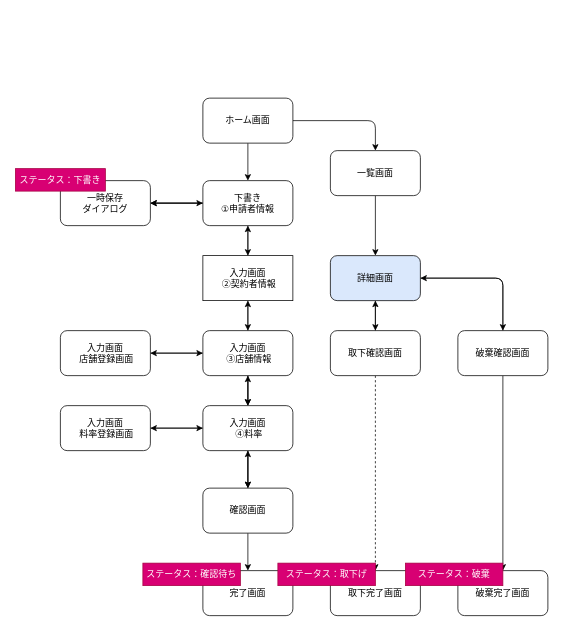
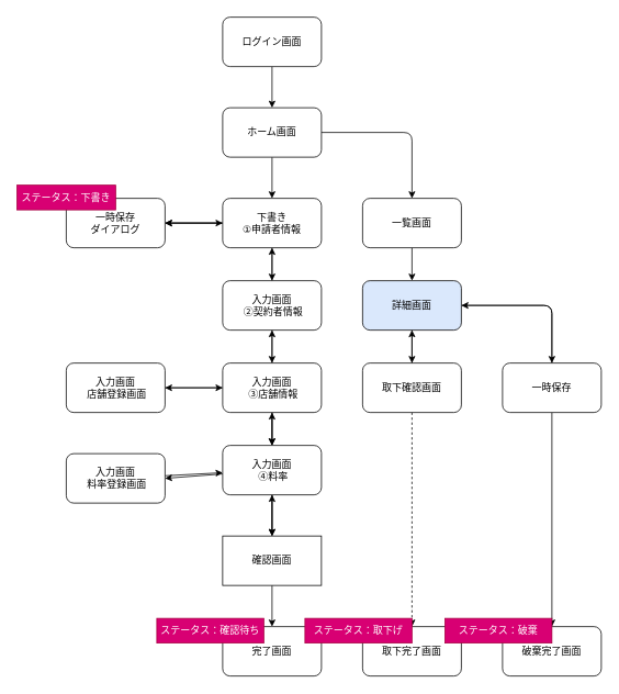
  <mxCell id="0" />
  <mxCell id="1" parent="0" />
+ <mxCell id="2" value="" style="edgeStyle=none;html=1;" edge="1" parent="1" source="3" target="6"><mxGeometry relative="1" as="geometry" /></mxCell>
+ <mxCell id="3" value="ログイン画面" style="rounded=1;whiteSpace=wrap;html=1;" vertex="1" parent="1"><mxGeometry x="270" y="20" width="120" height="60" as="geometry" /></mxCell>
  <mxCell id="4" value="" style="edgeStyle=none;html=1;" edge="1" parent="1" source="6" target="10"><mxGeometry relative="1" as="geometry" /></mxCell>
  <mxCell id="5" style="edgeStyle=none;html=1;entryX=0.5;entryY=0;entryDx=0;entryDy=0;" edge="1" parent="1" source="6" target="37"><mxGeometry relative="1" as="geometry"><Array as="points"><mxPoint x="500" y="160" /></Array></mxGeometry></mxCell>
  <mxCell id="6" value="ホーム画面" style="rounded=1;whiteSpace=wrap;html=1;" vertex="1" parent="1"><mxGeometry x="270" y="130" width="120" height="60" as="geometry" /></mxCell>
  <mxCell id="7" value="" style="edgeStyle=none;html=1;" edge="1" parent="1" source="10" target="13"><mxGeometry relative="1" as="geometry" /></mxCell>
  <mxCell id="8" value="" style="edgeStyle=none;html=1;" edge="1" parent="1" source="10" target="29"><mxGeometry relative="1" as="geometry" /></mxCell>
  <mxCell id="9" value="" style="edgeStyle=none;html=1;" edge="1" parent="1" source="10" target="29"><mxGeometry relative="1" as="geometry" /></mxCell>
  <mxCell id="10" value="下書き&lt;br&gt;①申請者情報" style="rounded=1;whiteSpace=wrap;html=1;" vertex="1" parent="1"><mxGeometry x="270" y="240" width="120" height="60" as="geometry" /></mxCell>
  <mxCell id="11" value="" style="edgeStyle=none;html=1;" edge="1" parent="1" source="13" target="10"><mxGeometry relative="1" as="geometry" /></mxCell>
  <mxCell id="12" style="edgeStyle=none;html=1;entryX=0.5;entryY=0;entryDx=0;entryDy=0;" edge="1" parent="1" source="13" target="18"><mxGeometry relative="1" as="geometry" /></mxCell>
- <mxCell id="13" value="入力画面&lt;br&gt;&amp;nbsp;②契約者情報" style="whiteSpace=wrap;html=1;rounded=0;" vertex="1" parent="1"><mxGeometry x="270" y="340" width="120" height="60" as="geometry" /></mxCell>
+ <mxCell id="13" value="入力画面&lt;br&gt;&amp;nbsp;②契約者情報" style="rounded=1;whiteSpace=wrap;html=1;" vertex="1" parent="1"><mxGeometry x="270" y="340" width="120" height="60" as="geometry" /></mxCell>
  <mxCell id="14" value="" style="edgeStyle=none;html=1;" edge="1" parent="1" source="18" target="23"><mxGeometry relative="1" as="geometry" /></mxCell>
  <mxCell id="15" value="" style="edgeStyle=none;html=1;" edge="1" parent="1" source="18" target="13"><mxGeometry relative="1" as="geometry" /></mxCell>
  <mxCell id="16" style="edgeStyle=none;html=1;" edge="1" parent="1" source="18" target="23"><mxGeometry relative="1" as="geometry" /></mxCell>
  <mxCell id="17" style="edgeStyle=none;html=1;" edge="1" parent="1" source="18" target="31"><mxGeometry relative="1" as="geometry" /></mxCell>
  <mxCell id="18" value="入力画面&lt;br&gt;&amp;nbsp;③店舗情報" style="rounded=1;whiteSpace=wrap;html=1;" vertex="1" parent="1"><mxGeometry x="270" y="440" width="120" height="60" as="geometry" /></mxCell>
  <mxCell id="19" value="" style="edgeStyle=none;html=1;" edge="1" parent="1" source="23" target="26"><mxGeometry relative="1" as="geometry" /></mxCell>
  <mxCell id="20" style="edgeStyle=none;html=1;entryX=0.5;entryY=0;entryDx=0;entryDy=0;" edge="1" parent="1" source="23" target="26"><mxGeometry relative="1" as="geometry" /></mxCell>
  <mxCell id="21" style="edgeStyle=none;html=1;entryX=1;entryY=0.5;entryDx=0;entryDy=0;" edge="1" parent="1" source="23" target="33"><mxGeometry relative="1" as="geometry" /></mxCell>
  <mxCell id="22" style="edgeStyle=none;html=1;" edge="1" parent="1" source="23" target="18"><mxGeometry relative="1" as="geometry" /></mxCell>
  <mxCell id="23" value="入力画面&lt;br&gt;&amp;nbsp;④料率" style="rounded=1;whiteSpace=wrap;html=1;" vertex="1" parent="1"><mxGeometry x="270" y="540" width="120" height="60" as="geometry" /></mxCell>
  <mxCell id="24" value="" style="edgeStyle=none;html=1;" edge="1" parent="1" source="26" target="27"><mxGeometry relative="1" as="geometry" /></mxCell>
  <mxCell id="25" style="edgeStyle=none;html=1;entryX=0.5;entryY=1;entryDx=0;entryDy=0;" edge="1" parent="1" source="26" target="23"><mxGeometry relative="1" as="geometry"><mxPoint x="330" y="710" as="targetPoint" /></mxGeometry></mxCell>
- <mxCell id="26" value="確認画面" style="rounded=1;whiteSpace=wrap;html=1;" vertex="1" parent="1"><mxGeometry x="270" y="650" width="120" height="60" as="geometry" /></mxCell>
+ <mxCell id="26" value="確認画面" style="whiteSpace=wrap;html=1;rounded=0;" vertex="1" parent="1"><mxGeometry x="270" y="650" width="120" height="60" as="geometry" /></mxCell>
  <mxCell id="27" value="完了画面" style="rounded=1;whiteSpace=wrap;html=1;" vertex="1" parent="1"><mxGeometry x="270" y="760" width="120" height="60" as="geometry" /></mxCell>
  <mxCell id="28" value="" style="edgeStyle=none;html=1;" edge="1" parent="1" source="29" target="10"><mxGeometry relative="1" as="geometry" /></mxCell>
  <mxCell id="29" value="一時保存&lt;br&gt;ダイアログ" style="rounded=1;whiteSpace=wrap;html=1;" vertex="1" parent="1"><mxGeometry x="80" y="240" width="120" height="60" as="geometry" /></mxCell>
  <mxCell id="30" value="" style="edgeStyle=none;html=1;" edge="1" parent="1" source="31" target="18"><mxGeometry relative="1" as="geometry" /></mxCell>
  <mxCell id="31" value="入力画面&lt;br&gt;&amp;nbsp;店舗登録画面" style="rounded=1;whiteSpace=wrap;html=1;" vertex="1" parent="1"><mxGeometry x="80" y="440" width="120" height="60" as="geometry" /></mxCell>
  <mxCell id="32" value="" style="edgeStyle=none;html=1;" edge="1" parent="1" source="33" target="23"><mxGeometry relative="1" as="geometry" /></mxCell>
- <mxCell id="33" value="入力画面&lt;br&gt;&amp;nbsp;料率登録画面" style="rounded=1;whiteSpace=wrap;html=1;" vertex="1" parent="1"><mxGeometry x="80" y="540" width="120" height="60" as="geometry" /></mxCell>
+ <mxCell id="33" value="入力画面&lt;br&gt;&amp;nbsp;料率登録画面" style="rounded=1;whiteSpace=wrap;html=1;" vertex="1" parent="1"><mxGeometry x="80" y="550" width="120" height="60" as="geometry" /></mxCell>
  <mxCell id="34" value="ステータス：下書き" style="rounded=0;whiteSpace=wrap;html=1;fillColor=#d80073;fontColor=#ffffff;strokeColor=#A50040;" vertex="1" parent="1"><mxGeometry x="20" y="224" width="120" height="30" as="geometry" /></mxCell>
  <mxCell id="35" value="ステータス：確認待ち" style="rounded=0;whiteSpace=wrap;html=1;fillColor=#d80073;fontColor=#ffffff;strokeColor=#A50040;" vertex="1" parent="1"><mxGeometry x="190" y="750" width="130" height="30" as="geometry" /></mxCell>
  <mxCell id="36" value="" style="edgeStyle=none;html=1;" edge="1" parent="1" source="37" target="40"><mxGeometry relative="1" as="geometry" /></mxCell>
- <mxCell id="37" value="一覧画面" style="rounded=1;whiteSpace=wrap;html=1;" vertex="1" parent="1"><mxGeometry x="440" y="200" width="120" height="60" as="geometry" /></mxCell>
+ <mxCell id="37" value="一覧画面" style="rounded=1;whiteSpace=wrap;html=1;" vertex="1" parent="1"><mxGeometry x="440" y="240" width="120" height="60" as="geometry" /></mxCell>
  <mxCell id="38" value="" style="edgeStyle=none;html=1;" edge="1" parent="1" source="40" target="43"><mxGeometry relative="1" as="geometry" /></mxCell>
  <mxCell id="39" style="edgeStyle=none;html=1;entryX=0.5;entryY=0;entryDx=0;entryDy=0;" edge="1" parent="1" source="40" target="46"><mxGeometry relative="1" as="geometry"><Array as="points"><mxPoint x="670" y="370" /></Array></mxGeometry></mxCell>
  <mxCell id="40" value="詳細画面" style="rounded=1;whiteSpace=wrap;html=1;fillColor=#dae8fc;" vertex="1" parent="1"><mxGeometry x="440" y="340" width="120" height="60" as="geometry" /></mxCell>
  <mxCell id="41" style="edgeStyle=none;html=1;" edge="1" parent="1" source="43" target="40"><mxGeometry relative="1" as="geometry" /></mxCell>
  <mxCell id="42" style="edgeStyle=none;html=1;dashed=1;" edge="1" parent="1" source="43" target="47"><mxGeometry relative="1" as="geometry" /></mxCell>
  <mxCell id="43" value="取下確認画面" style="rounded=1;whiteSpace=wrap;html=1;" vertex="1" parent="1"><mxGeometry x="440" y="440" width="120" height="60" as="geometry" /></mxCell>
  <mxCell id="44" style="edgeStyle=none;html=1;entryX=1;entryY=0.5;entryDx=0;entryDy=0;" edge="1" parent="1" source="46" target="40"><mxGeometry relative="1" as="geometry"><Array as="points"><mxPoint x="670" y="370" /></Array></mxGeometry></mxCell>
  <mxCell id="45" style="edgeStyle=none;html=1;" edge="1" parent="1" source="46" target="48"><mxGeometry relative="1" as="geometry" /></mxCell>
- <mxCell id="46" value="破棄確認画面" style="rounded=1;whiteSpace=wrap;html=1;" vertex="1" parent="1"><mxGeometry x="610" y="440" width="120" height="60" as="geometry" /></mxCell>
+ <mxCell id="46" value="一時保存" style="rounded=1;whiteSpace=wrap;html=1;" vertex="1" parent="1"><mxGeometry x="610" y="440" width="120" height="60" as="geometry" /></mxCell>
  <mxCell id="47" value="取下完了画面" style="rounded=1;whiteSpace=wrap;html=1;" vertex="1" parent="1"><mxGeometry x="440" y="760" width="120" height="60" as="geometry" /></mxCell>
  <mxCell id="48" value="破棄完了画面" style="rounded=1;whiteSpace=wrap;html=1;" vertex="1" parent="1"><mxGeometry x="610" y="760" width="120" height="60" as="geometry" /></mxCell>
  <mxCell id="49" value="ステータス：取下げ" style="rounded=0;whiteSpace=wrap;html=1;fillColor=#d80073;fontColor=#ffffff;strokeColor=#A50040;" vertex="1" parent="1"><mxGeometry x="370" y="750" width="130" height="30" as="geometry" /></mxCell>
  <mxCell id="50" value="ステータス：破棄" style="rounded=0;whiteSpace=wrap;html=1;fillColor=#d80073;fontColor=#ffffff;strokeColor=#A50040;" vertex="1" parent="1"><mxGeometry x="540" y="750" width="130" height="30" as="geometry" /></mxCell>
